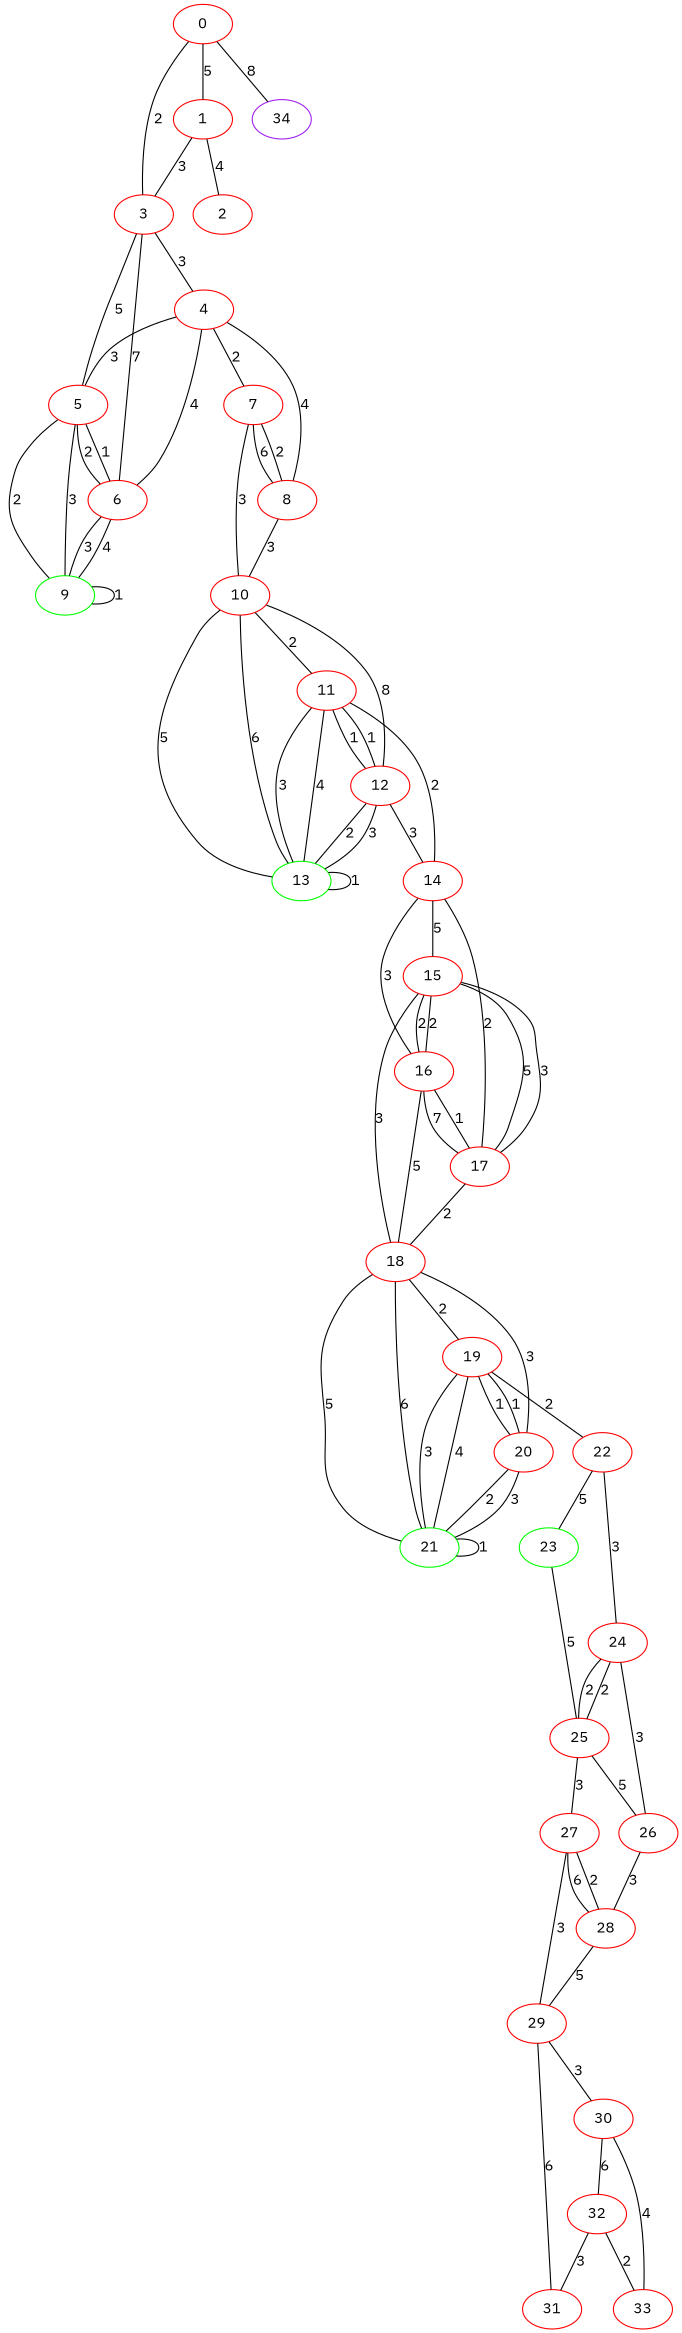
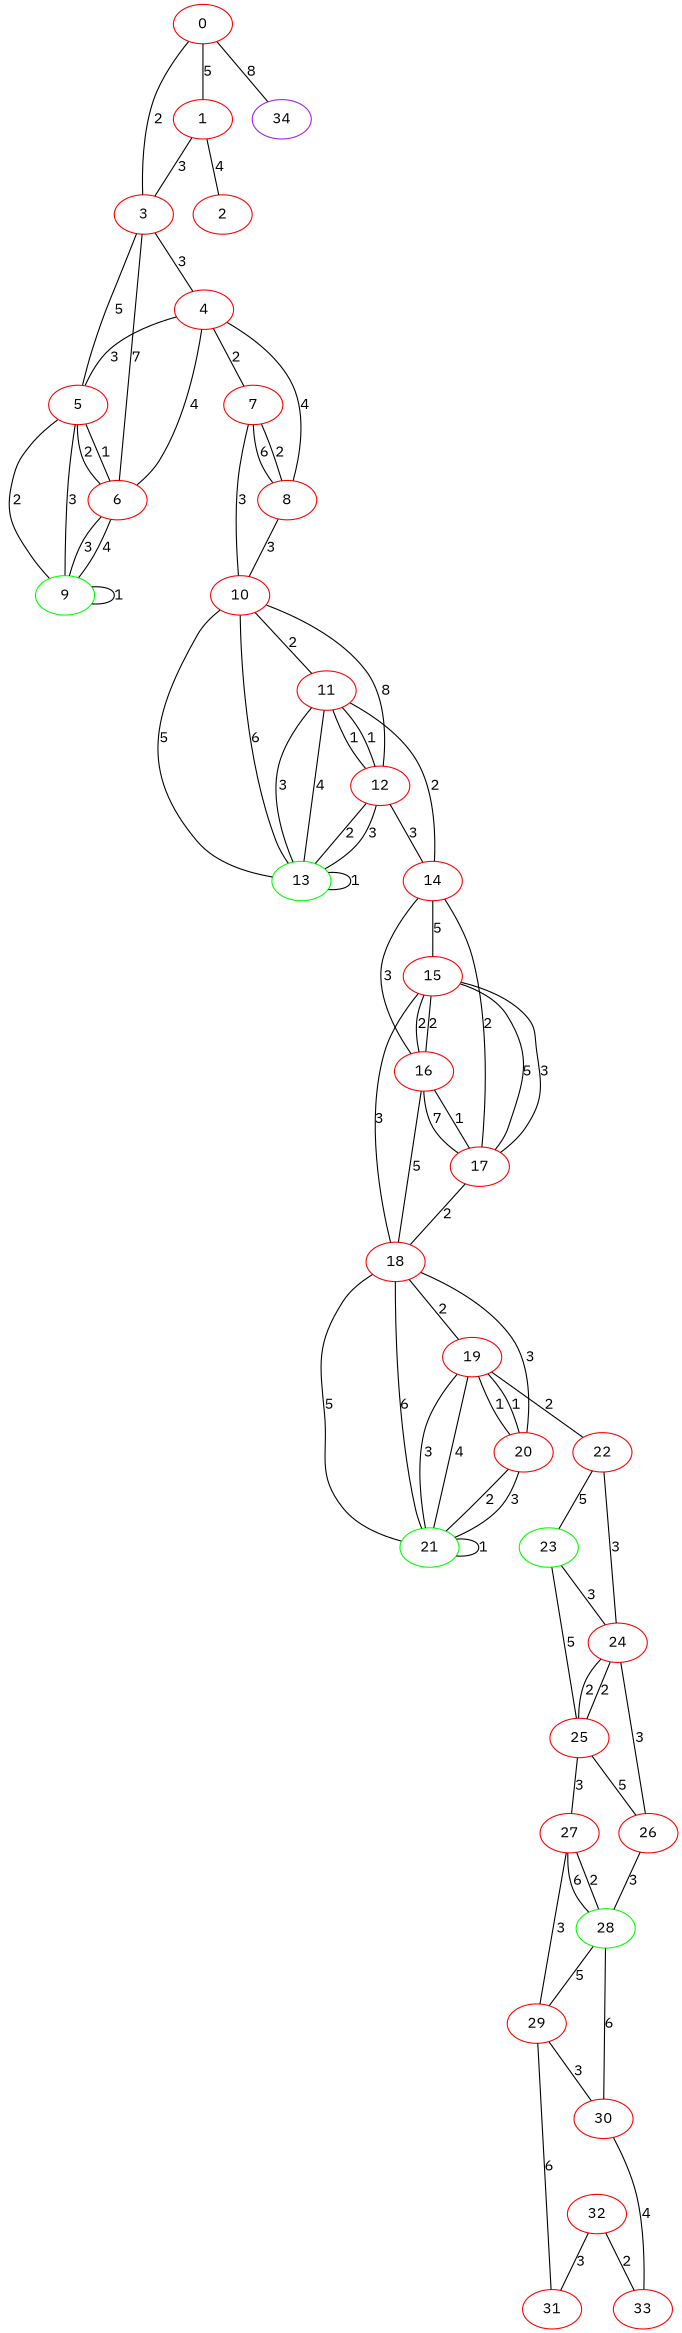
  graph {
    fontname="IBM Plex Sans"
    node [color=red fontname="IBM Plex Sans" weight=1]
    edge [fontname="IBM Plex Sans"]
    0
    1
    3
    34 [color=purple weight=4]
    2
    4
    5
    6
    7
    8
    9 [color=green weight=2]
    10
    11
    12
    13 [color=green weight=2]
    14
    15
    16
    17
    18
    19
    20
    21 [color=green weight=2]
    22
    23 [color=green]
    24
    25
    26
    27
-   28
+   28 [color=green]
    29
    30
    31
    32
    33
    0 -- 1 [label=5]
    0 -- 3 [label=2]
    0 -- 34 [label=8]
    1 -- 3 [label=3]
    1 -- 2 [label=4]
    3 -- 4 [label=3]
    3 -- 5 [label=5]
    3 -- 6 [label=7]
    4 -- 5 [label=3]
    4 -- 6 [label=4]
    4 -- 7 [label=2]
    4 -- 8 [label=4]
    5 -- 6 [label=2]
    5 -- 6 [label=1]
    5 -- 9 [label=2]
    5 -- 9 [label=3]
    6 -- 9 [label=3]
    6 -- 9 [label=4]
    7 -- 8 [label=6]
    7 -- 8 [label=2]
    7 -- 10 [label=3]
    8 -- 10 [label=3]
    9 -- 9 [label=1]
    10 -- 11 [label=2]
    10 -- 12 [label=8]
    10 -- 13 [label=5]
    10 -- 13 [label=6]
    11 -- 12 [label=1]
    11 -- 12 [label=1]
    11 -- 13 [label=3]
    11 -- 13 [label=4]
    11 -- 14 [label=2]
    12 -- 13 [label=2]
    12 -- 13 [label=3]
    12 -- 14 [label=3]
    13 -- 13 [label=1]
    14 -- 15 [label=5]
    14 -- 16 [label=3]
    14 -- 17 [label=2]
    15 -- 16 [label=2]
    15 -- 16 [label=2]
    15 -- 17 [label=5]
    15 -- 17 [label=3]
    15 -- 18 [label=3]
    16 -- 17 [label=7]
    16 -- 17 [label=1]
    16 -- 18 [label=5]
    17 -- 18 [label=2]
    18 -- 19 [label=2]
    18 -- 20 [label=3]
    18 -- 21 [label=5]
    18 -- 21 [label=6]
    19 -- 20 [label=1]
    19 -- 20 [label=1]
    19 -- 21 [label=3]
    19 -- 21 [label=4]
    19 -- 22 [label=2]
    20 -- 21 [label=2]
    20 -- 21 [label=3]
    21 -- 21 [label=1]
    22 -- 23 [label=5]
+   23 -- 24 [label=3]
    23 -- 25 [label=5]
    24 -- 22 [label=3]
    24 -- 25 [label=2]
    24 -- 25 [label=2]
    24 -- 26 [label=3]
    25 -- 26 [label=5]
    25 -- 27 [label=3]
    26 -- 28 [label=3]
    27 -- 28 [label=6]
    27 -- 28 [label=2]
    27 -- 29 [label=3]
    28 -- 29 [label=5]
    29 -- 30 [label=3]
    29 -- 31 [label=6]
-   30 -- 32 [label=6]
+   30 -- 28 [label=6]
    30 -- 33 [label=4]
    32 -- 31 [label=3]
    32 -- 33 [label=2]
  }
